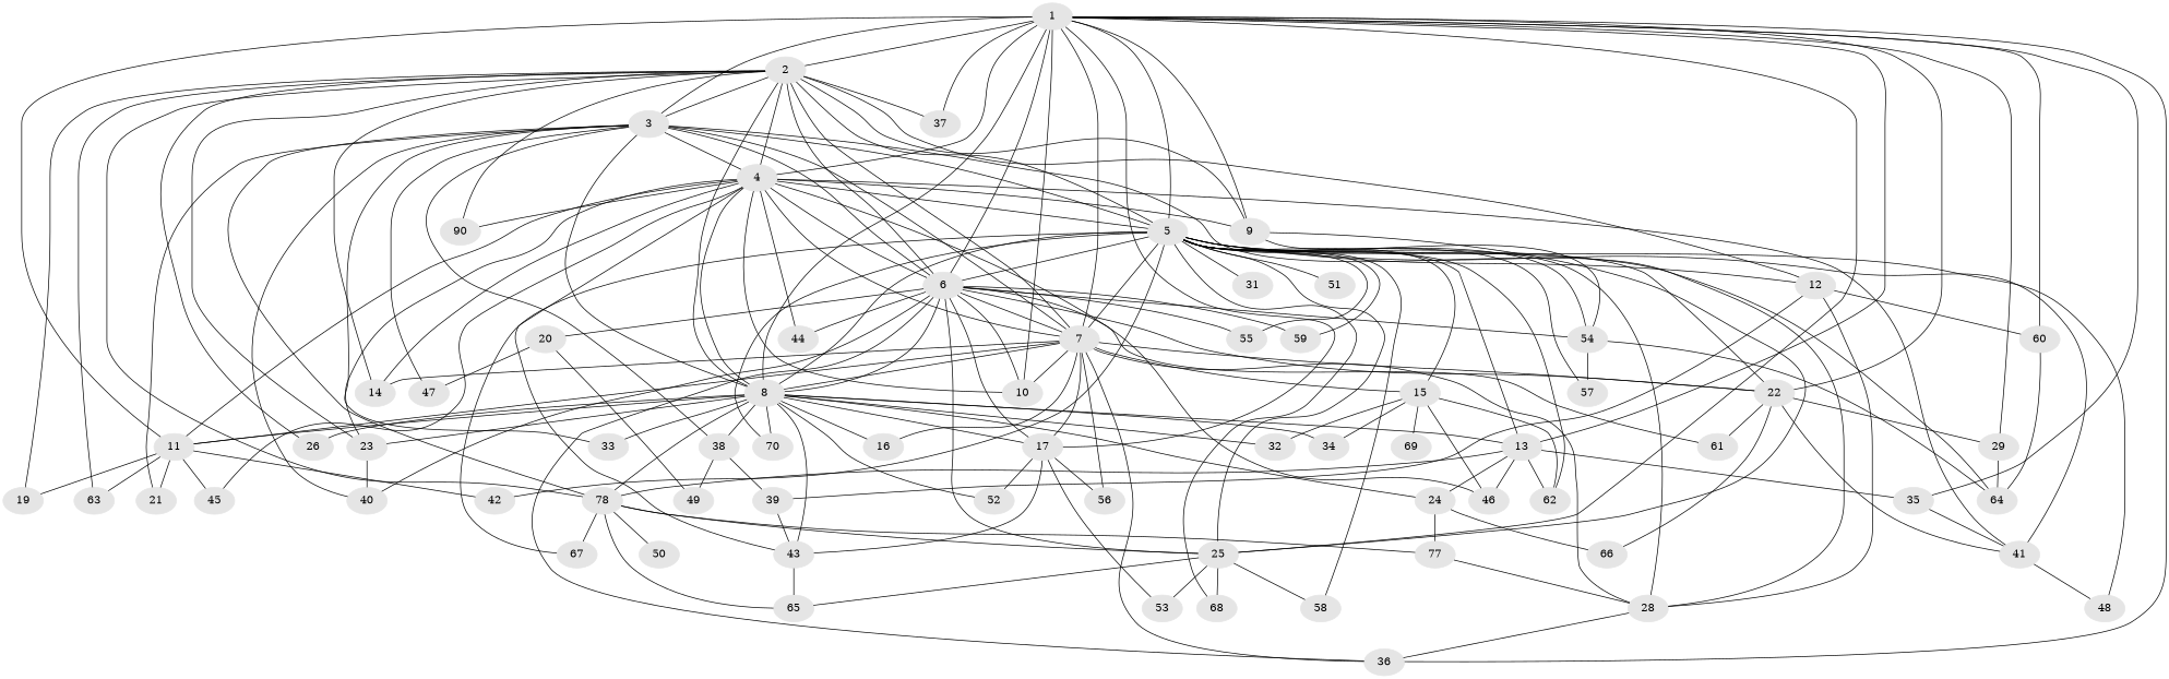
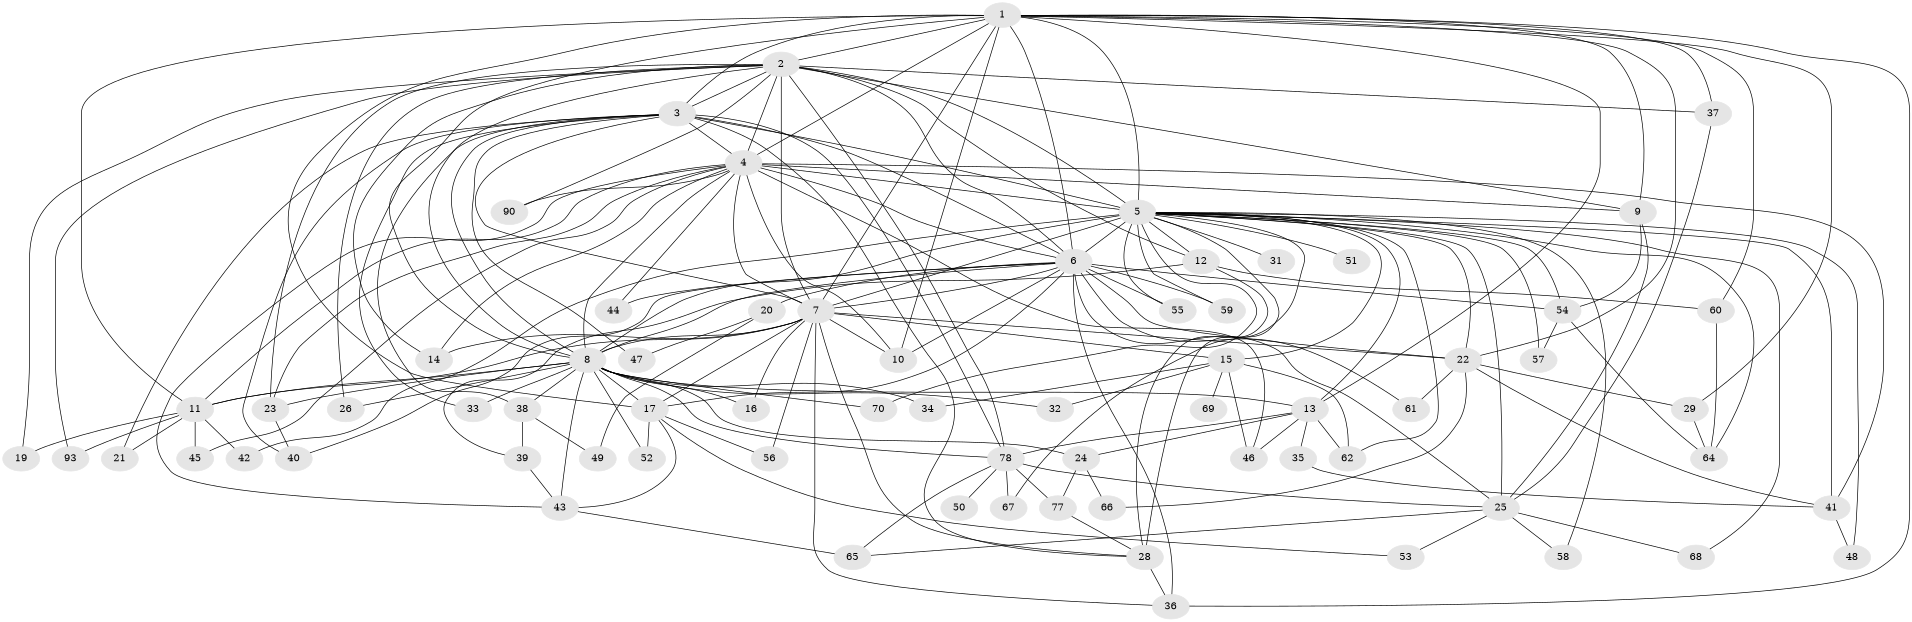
  graph {
    node [color=gray90 style=filled]
    edge [weight=1.0]
    1
    2
    3
    4
    5
    6
    7
    8
    9
    10
    11
    13
    17
    22
    25
    29
    35
    36
    37
    60
    12
    14
    n23 [label=78]
    19
    23
    26
    n27 [label=90]
-   63
+   63 [label=93]
    21
    28
    33
    38
    40
    47
    41
    43
    44
    45
    46
    15
    31
    42
    48
    51
    54
    55
    57
    58
    59
    62
    64
    67
    68
    70
    20
    61
    16
    56
    24
    32
    34
    52
    69
    53
    66
    65
    39
    n68 [label=77]
    50
    49
    1 -- 2 [weight=2.0]
    1 -- 3 [weight=2.0]
    1 -- 4 [weight=2.0]
    1 -- 5 [weight=2.0]
    1 -- 6 [weight=4.0]
    1 -- 7 [weight=3.0]
    1 -- 8 [weight=3.0]
    1 -- 9
    1 -- 10
    1 -- 11
    1 -- 13
    1 -- 17
    1 -- 22
-   1 -- 25
+   37 -- 25
    1 -- 29
-   1 -- 35
    1 -- 36
    1 -- 37
    1 -- 60
    2 -- 3
    2 -- 4
    2 -- 5 [weight=2.0]
    2 -- 6 [weight=2.0]
    2 -- 7 [weight=2.0]
    2 -- 8
    2 -- 9
    2 -- 37
    2 -- 12
    2 -- 14
    2 -- n23
    2 -- 19
    2 -- 23
    2 -- 26
    2 -- n27
    2 -- 63
    3 -- 4
    3 -- 5 [weight=2.0]
    3 -- 6 [weight=3.0]
    3 -- 7
    3 -- 8 [weight=2.0]
    3 -- n23
    3 -- 21
    3 -- 28
    3 -- 33
    3 -- 38
    3 -- 40
    3 -- 47
    4 -- 5 [weight=2.0]
    4 -- 6 [weight=2.0]
    4 -- 7
    4 -- 8 [weight=2.0]
    4 -- 9
    4 -- 10
    4 -- 11
    4 -- 14
    4 -- 23
    4 -- n27
    4 -- 41
    4 -- 43
    4 -- 44
    4 -- 45
    4 -- 46
    5 -- 6 [weight=23.0]
    5 -- 7 [weight=2.0]
    5 -- 8 [weight=2.0]
    5 -- 13
    5 -- 22
    5 -- 25 [weight=2.0]
    5 -- 12
    5 -- 28 [weight=2.0]
    5 -- 41 [weight=2.0]
    5 -- 15 [weight=2.0]
    5 -- 31
    5 -- 42
    5 -- 48
    5 -- 51
    5 -- 54
    5 -- 55
    5 -- 57 [weight=2.0]
    5 -- 58
    5 -- 59
    5 -- 62
    5 -- 64
    5 -- 67
    5 -- 68
    5 -- 70
    6 -- 7 [weight=2.0]
    6 -- 8 [weight=2.0]
    6 -- 10
    6 -- 17
    6 -- 22
    6 -- 25 [weight=2.0]
    6 -- 36
    6 -- 40
    6 -- 44 [weight=2.0]
    6 -- 54
    6 -- 55
    6 -- 59
    6 -- 20
    6 -- 61
    7 -- 8
    7 -- 10
    7 -- 11
    7 -- 17
    7 -- 22
    7 -- 36
    7 -- 14
    7 -- 28
    7 -- 15
    7 -- 16
    7 -- 56
    8 -- 11
    8 -- 13
    8 -- 17
    8 -- n23
    8 -- 23
    8 -- 26
    8 -- 33
    8 -- 38
    8 -- 43
    8 -- 70
    8 -- 16
    8 -- 24
    8 -- 32
    8 -- 34
    8 -- 52
    9 -- 25
    9 -- 54
    11 -- 19
    11 -- 63
    11 -- 21
    11 -- 45
    11 -- 42
    13 -- 35
    13 -- n23
    13 -- 46
    13 -- 62
    13 -- 24
    17 -- 43
    17 -- 56
    17 -- 52
    17 -- 53
    22 -- 29
    22 -- 41
    22 -- 61
    22 -- 66
    25 -- 58
    25 -- 68
    25 -- 53
    25 -- 65
    29 -- 64
    35 -- 41
    60 -- 64
    12 -- 60
    12 -- 28
    12 -- 39
    n23 -- 25
    n23 -- 67
    n23 -- 65
    n23 -- n68
    n23 -- 50
    23 -- 40
    28 -- 36
    38 -- 39
    38 -- 49
    41 -- 48
    43 -- 65
    15 -- 46
    15 -- 62
    15 -- 32
    15 -- 34
    15 -- 69
    54 -- 57
    54 -- 64
    20 -- 47
    20 -- 49
    24 -- 66
    24 -- n68
    39 -- 43
    n68 -- 28
  }
